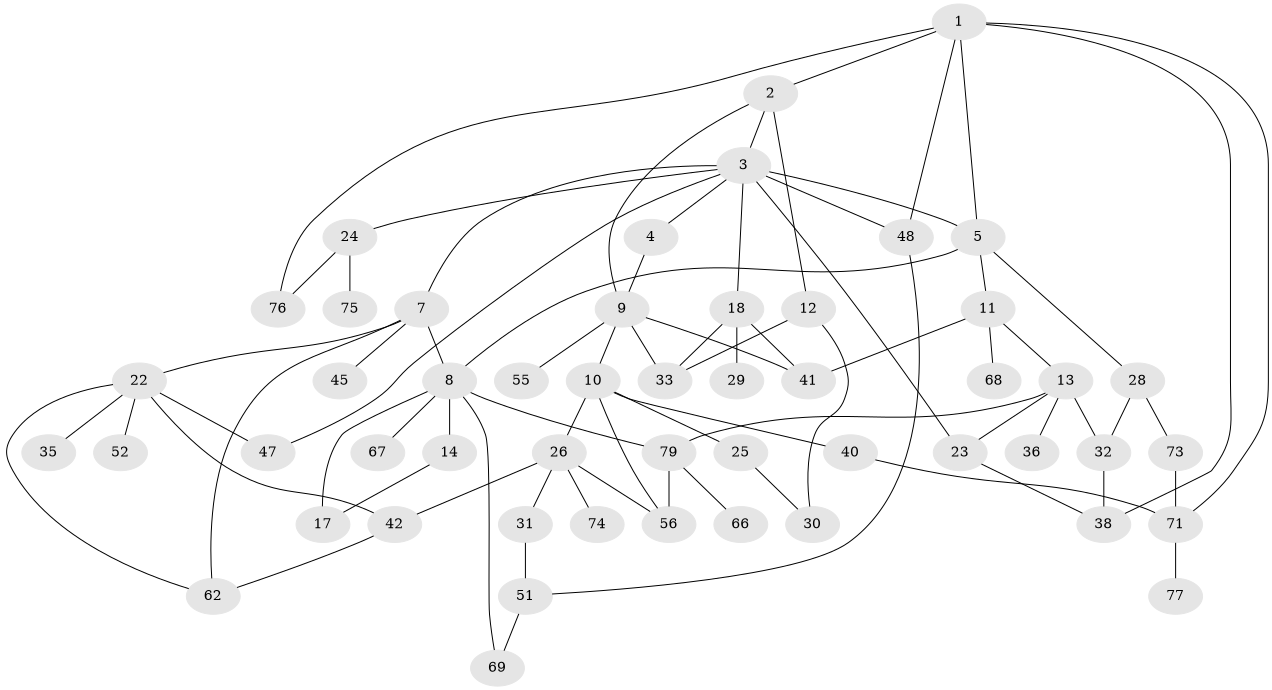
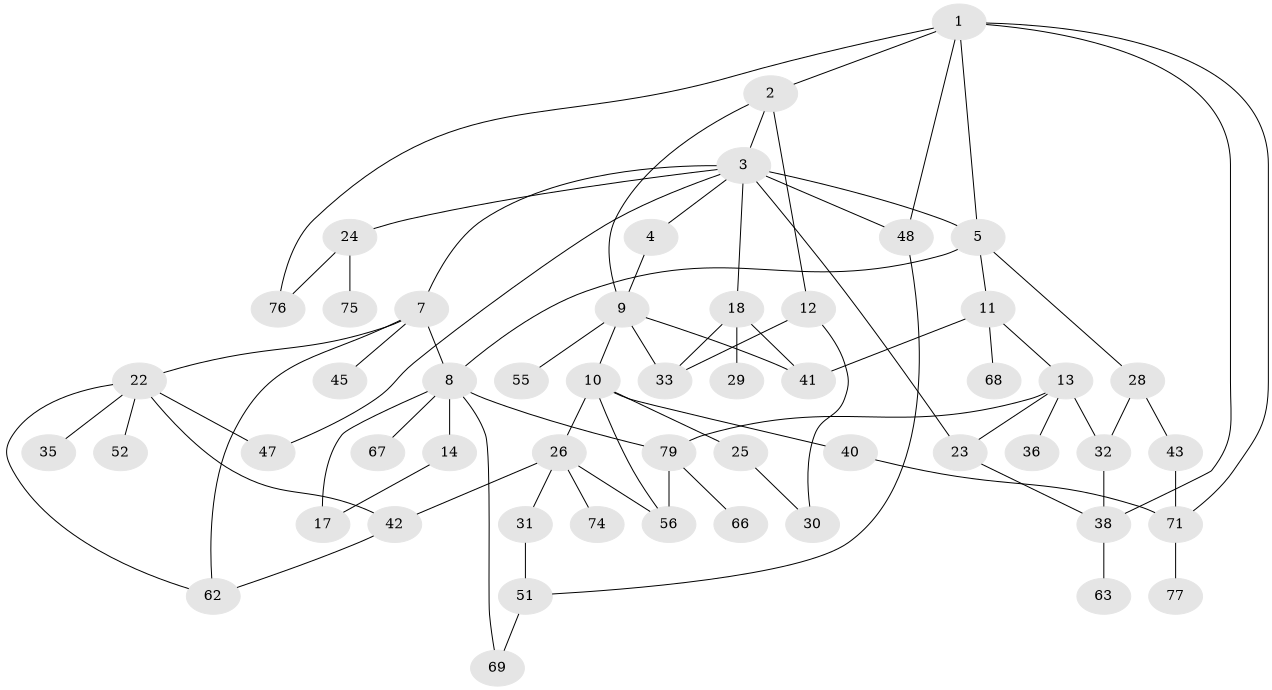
  graph {
    node [color=gray90 style=filled]
    1 [super="+79"]
    2
    5 [super="+6"]
    38 [super="+50"]
    48 [super="+54"]
    71 [super="+73"]
    76
    3 [super="+19"]
    9 [super="+44"]
    12
    8 [super="+46"]
    11 [super="+34"]
    28 [super="+49"]
+   63
    51 [super="+70"]
    77
    4
    7 [super="+16"]
    18 [super="+21"]
    23 [super="+37"]
    24
    47
    10 [super="+20"]
    33 [super="+59"]
    41
    55
    30 [super="+64"]
    22 [super="+65"]
    45
    62
    29 [super="+72"]
    75
    14
    17 [super="+58"]
    n35 [label=79 super="+60"]
    67
    69 [super="+78"]
    13 [super="+15"]
    68
    32 [super="+53"]
-   43 [label=73]
+   43
    35
    42 [super="+57"]
    52
    56
    66
    25
    26 [super="+27"]
    40 [super="+61"]
    31
    74
    36
    1 -- 2
    1 -- 5
    1 -- 38
    1 -- 48
    1 -- 71
    1 -- 76
    2 -- 3
    2 -- 9
    2 -- 12
    5 -- 8
    5 -- 11
    5 -- 28
+   38 -- 63
    48 -- 51
    71 -- 77
    3 -- 5 [weight=2]
    3 -- 48
    3 -- 4
    3 -- 7
    3 -- 18
    3 -- 23
    3 -- 24
    3 -- 47
    9 -- 10
    9 -- 33
    9 -- 41
    9 -- 55
    12 -- 33
    12 -- 30
    8 -- 14
    8 -- 17
    8 -- n35
    8 -- 67
    8 -- 69
    11 -- 41
    11 -- 13
    11 -- 68
    28 -- 32
    28 -- 43
    51 -- 69
    4 -- 9
    7 -- 8
    7 -- 22
    7 -- 45
    7 -- 62
    18 -- 33
    18 -- 41
    18 -- 29
    23 -- 38
    24 -- 76
    24 -- 75
    10 -- 56
    10 -- 25
    10 -- 26
    10 -- 40
    22 -- 47
    22 -- 62
    22 -- 35
    22 -- 42
    22 -- 52
    14 -- 17
    n35 -- 56
    n35 -- 66
    13 -- 23
    13 -- n35
    13 -- 32
    13 -- 36
    32 -- 38
    43 -- 71
    42 -- 62
    25 -- 30
    26 -- 42
    26 -- 56
    26 -- 31
    26 -- 74
    40 -- 71
    31 -- 51
  }
